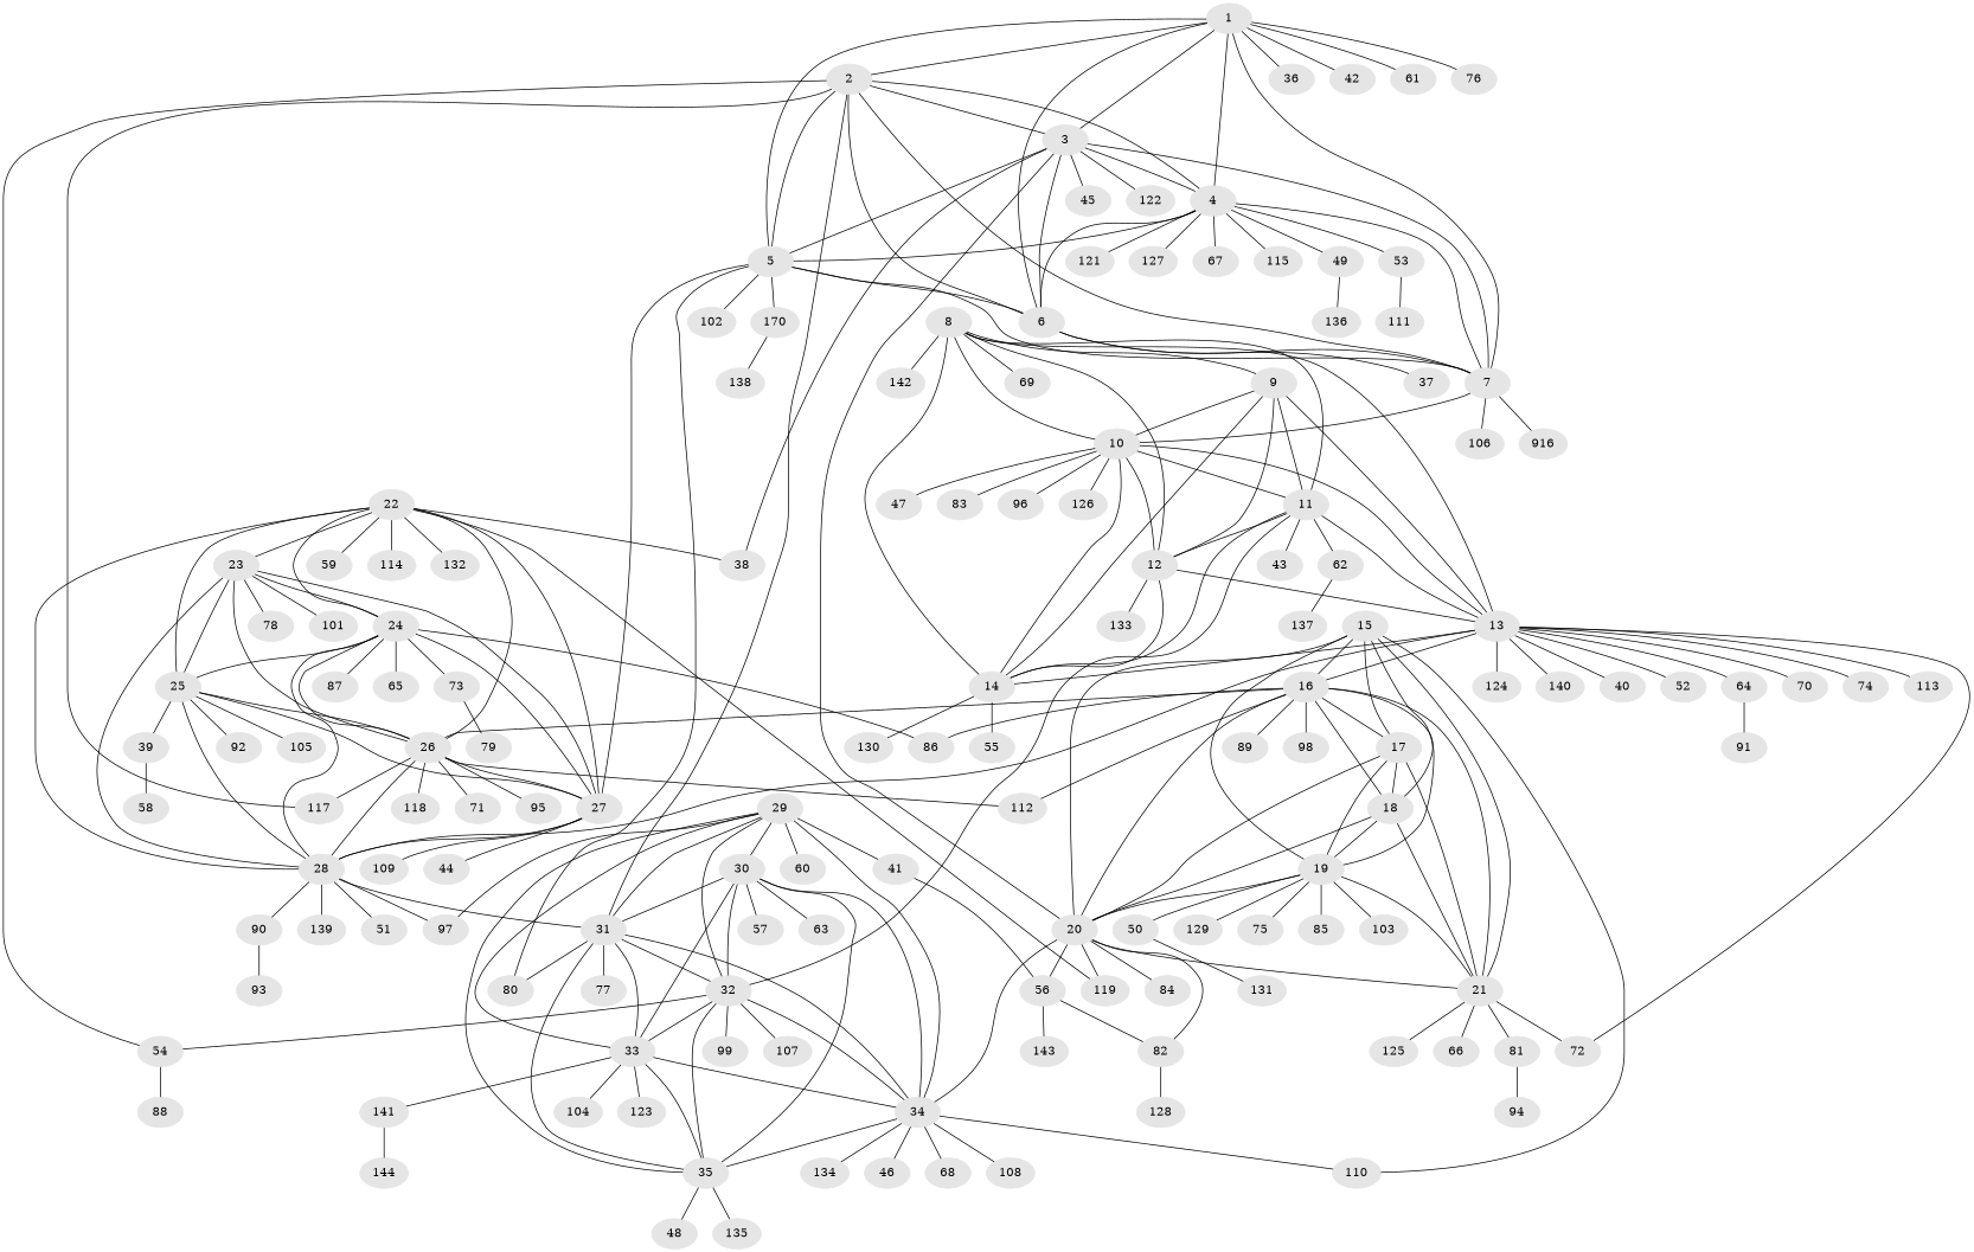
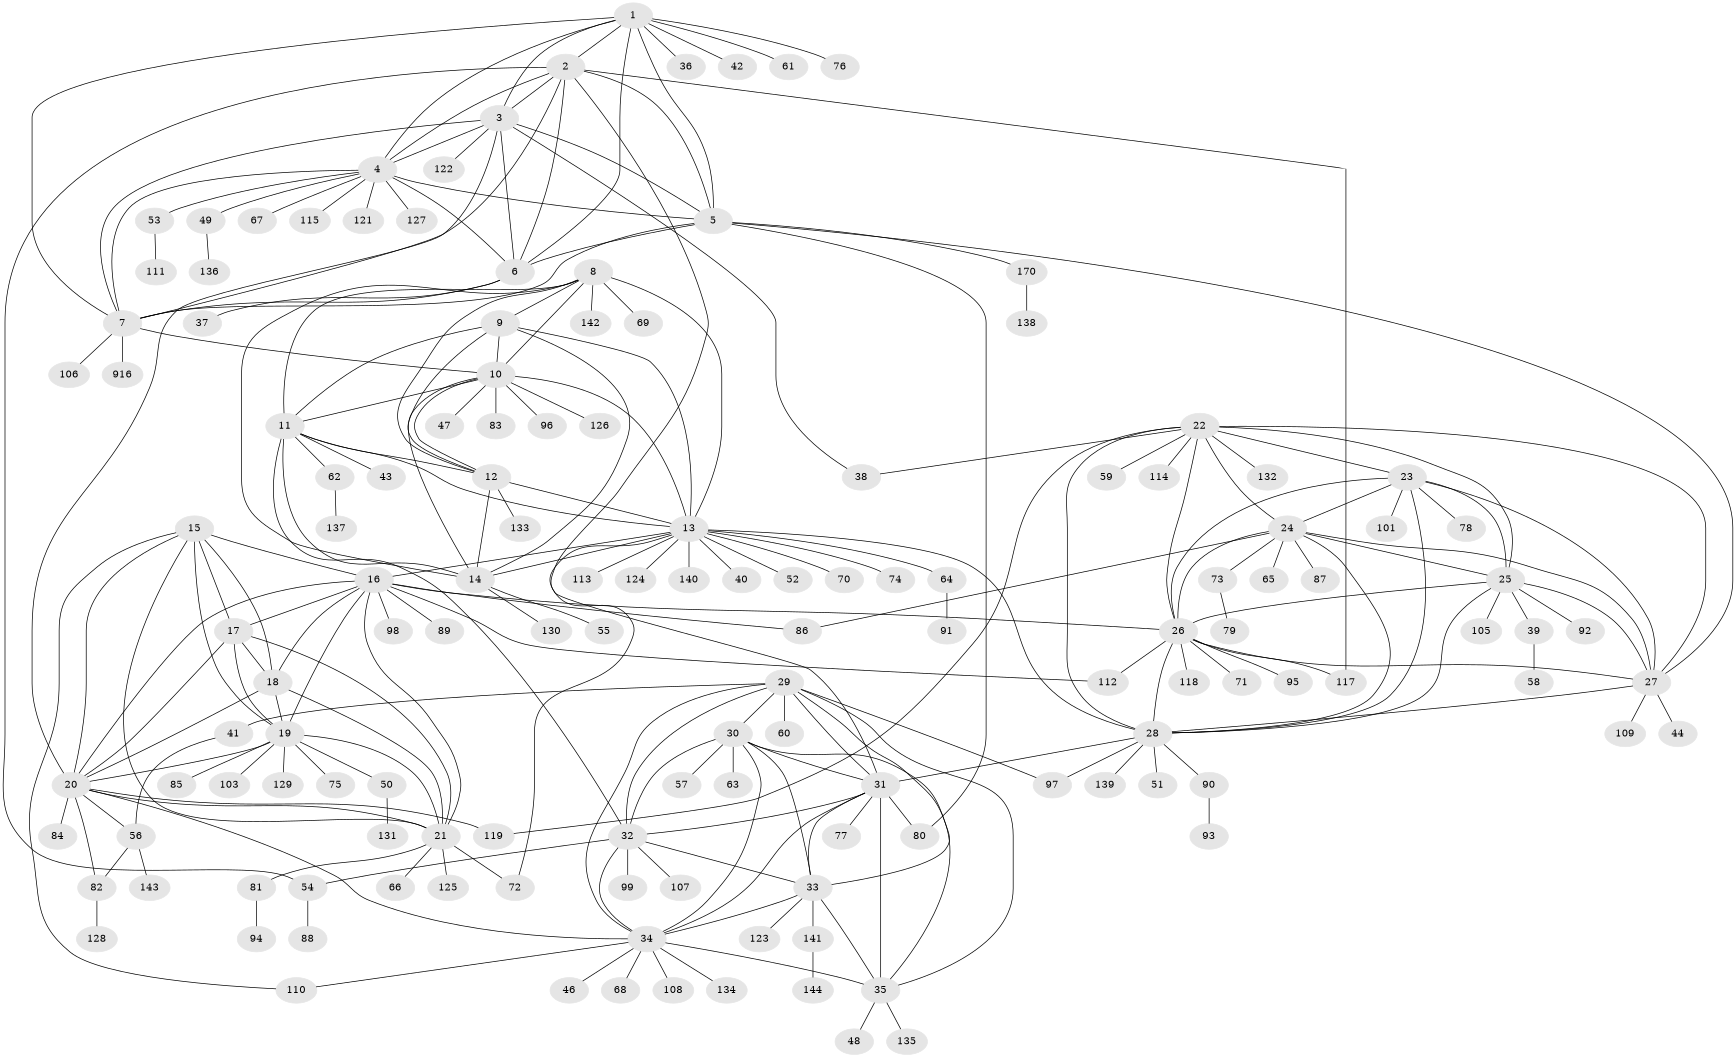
  graph {
    node [color=gray90 style=filled]
    1
    2
    3
    4
    5
    6
    7
    36
    42
    61
    76
    31
    54
    117
    20
    38
-   45
    122
    49
    53
    67
    115
    121
    127
    27
    80
-   102
    n28 [label=170]
    37
    10
    106
    n32 [label=916]
    32
    34
    33
    35
    77
    88
    21
    56
    82
    84
    119
    136
    111
    28
    44
    109
    138
    11
    12
    13
    14
    47
    83
    96
    126
    8
    9
    69
    142
    43
    62
    133
    16
    40
    52
    64
    70
    72
    74
    113
    124
    140
    55
    130
    99
    107
    137
    17
    18
    19
    26
    86
    89
    98
    112
    51
    90
    97
    139
    91
    15
    110
    50
    75
    85
    103
    129
    66
    81
    125
    71
    95
    118
    131
    46
    68
    108
    134
    143
    128
    94
    22
    23
    24
    25
    59
    114
    132
    78
    101
    65
    73
    87
    39
    92
    105
    79
    58
    93
    29
    30
    41
    60
    57
    63
-   104
    123
    141
    48
    135
    144
    1 -- 2
    1 -- 3
    1 -- 4
    1 -- 5
    1 -- 6
    1 -- 7
    1 -- 36
    1 -- 42
    1 -- 61
    1 -- 76
    2 -- 3
    2 -- 4
    2 -- 5
    2 -- 6
    2 -- 7
    2 -- 31
    2 -- 54
    2 -- 117
    3 -- 4
    3 -- 5
    3 -- 6
    3 -- 7
    3 -- 20
    3 -- 38
-   3 -- 45
    3 -- 122
    4 -- 5
    4 -- 6
    4 -- 7
    4 -- 49
    4 -- 53
    4 -- 67
    4 -- 115
    4 -- 121
    4 -- 127
    5 -- 6
    5 -- 7
    5 -- 27
    5 -- 80
-   5 -- 102
    5 -- n28
    6 -- 7
    6 -- 37
    7 -- 10
    7 -- 106
    7 -- n32
    31 -- 80
    31 -- 32
    31 -- 34
    31 -- 33
    31 -- 35
    31 -- 77
    54 -- 88
    20 -- 34
    20 -- 21
    20 -- 56
    20 -- 82
    20 -- 84
    20 -- 119
    49 -- 136
    53 -- 111
    27 -- 28
    27 -- 44
    27 -- 109
    n28 -- 138
    10 -- 11
    10 -- 12
    10 -- 13
    10 -- 14
    10 -- 47
    10 -- 83
    10 -- 96
    10 -- 126
    32 -- 54
    32 -- 34
    32 -- 33
-   32 -- 35
    32 -- 99
    32 -- 107
    34 -- 35
    34 -- 110
    34 -- 46
    34 -- 68
    34 -- 108
    34 -- 134
    33 -- 34
    33 -- 35
-   33 -- 104
    33 -- 123
    33 -- 141
    35 -- 48
    35 -- 135
    21 -- 72
    21 -- 66
    21 -- 81
    21 -- 125
    56 -- 82
    56 -- 143
    82 -- 128
    28 -- 31
    28 -- 51
    28 -- 90
    28 -- 97
    28 -- 139
    11 -- 32
    11 -- 12
    11 -- 13
    11 -- 14
    11 -- 43
    11 -- 62
    12 -- 13
    12 -- 14
    12 -- 133
    13 -- 28
    13 -- 14
    13 -- 16
    13 -- 40
    13 -- 52
    13 -- 64
    13 -- 70
    13 -- 72
    13 -- 74
    13 -- 113
    13 -- 124
    13 -- 140
    14 -- 55
    14 -- 130
    8 -- 10
    8 -- 11
    8 -- 12
    8 -- 13
    8 -- 14
    8 -- 9
    8 -- 69
    8 -- 142
    9 -- 10
    9 -- 11
    9 -- 12
    9 -- 13
    9 -- 14
    62 -- 137
    16 -- 20
    16 -- 21
    16 -- 17
    16 -- 18
    16 -- 19
    16 -- 26
    16 -- 86
    16 -- 89
    16 -- 98
    16 -- 112
    64 -- 91
    17 -- 20
    17 -- 21
    17 -- 18
    17 -- 19
    18 -- 20
    18 -- 21
    18 -- 19
    19 -- 20
    19 -- 21
    19 -- 50
    19 -- 75
    19 -- 85
    19 -- 103
    19 -- 129
    26 -- 117
    26 -- 27
    26 -- 28
    26 -- 112
    26 -- 71
    26 -- 95
    26 -- 118
    90 -- 93
    15 -- 20
    15 -- 21
    15 -- 16
    15 -- 17
    15 -- 18
    15 -- 19
    15 -- 110
    50 -- 131
    81 -- 94
    22 -- 38
    22 -- 27
    22 -- 119
    22 -- 28
    22 -- 26
    22 -- 23
    22 -- 24
    22 -- 25
    22 -- 59
    22 -- 114
    22 -- 132
    23 -- 27
    23 -- 28
    23 -- 26
    23 -- 24
    23 -- 25
    23 -- 78
    23 -- 101
    24 -- 27
    24 -- 28
    24 -- 26
    24 -- 86
    24 -- 25
    24 -- 65
    24 -- 73
    24 -- 87
    25 -- 27
    25 -- 28
    25 -- 26
    25 -- 39
    25 -- 92
    25 -- 105
    73 -- 79
    39 -- 58
    29 -- 31
    29 -- 32
    29 -- 34
    29 -- 33
    29 -- 35
    29 -- 97
    29 -- 30
    29 -- 41
    29 -- 60
    30 -- 31
    30 -- 32
    30 -- 34
    30 -- 33
    30 -- 35
    30 -- 57
    30 -- 63
    41 -- 56
    141 -- 144
  }
